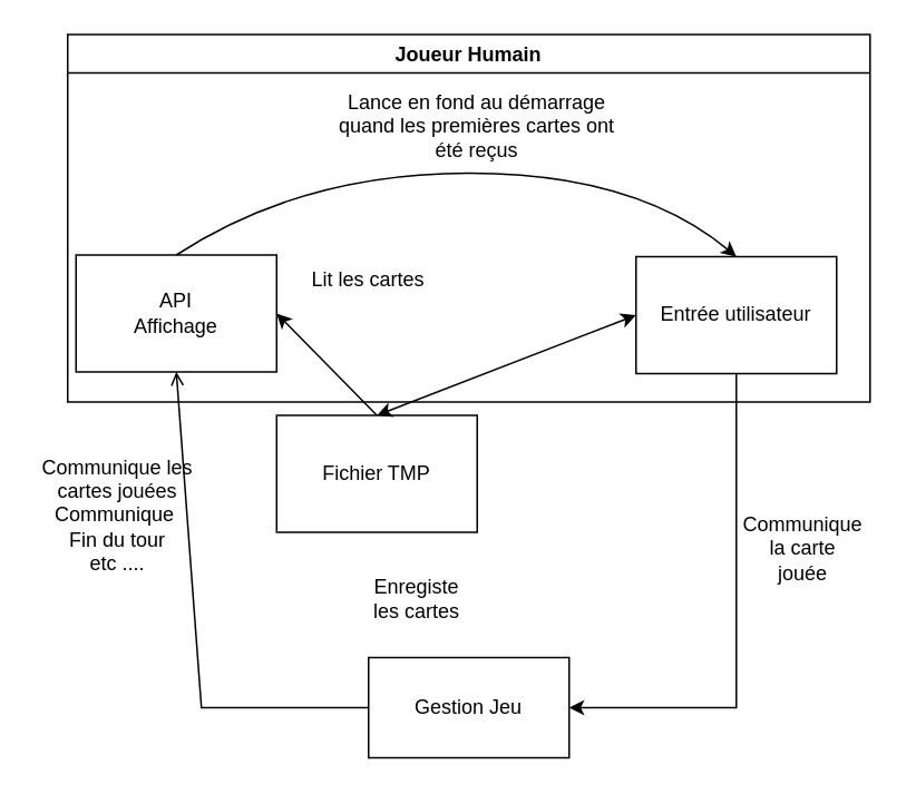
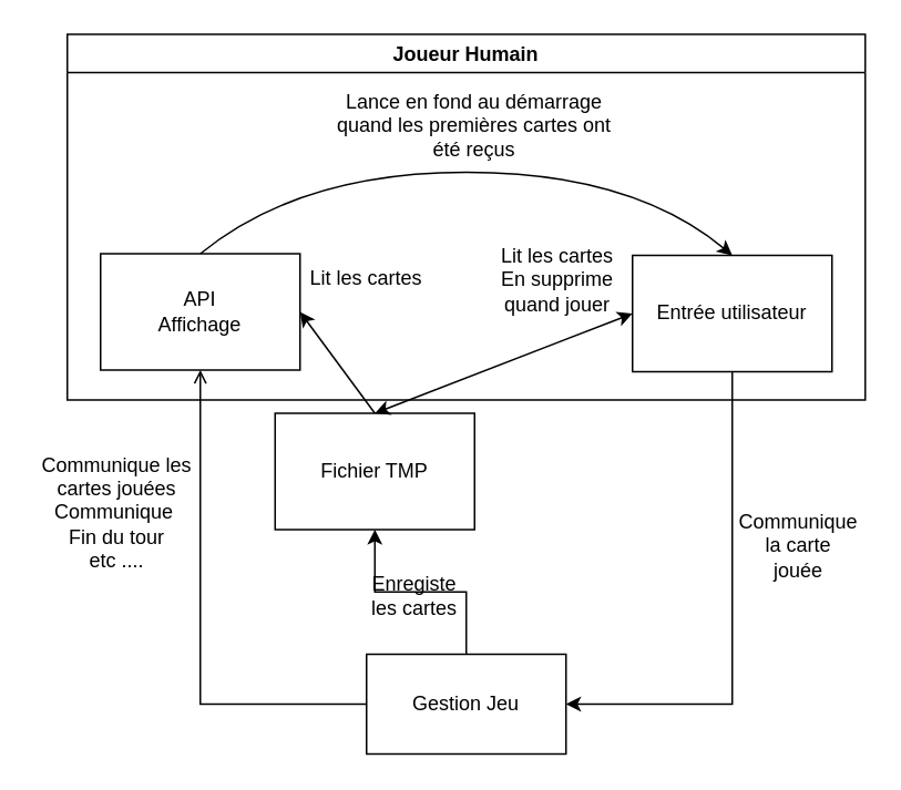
  <mxCell id="0" />
  <mxCell id="1" parent="0" />
+ <mxCell id="2" style="edgeStyle=orthogonalEdgeStyle;rounded=0;orthogonalLoop=1;jettySize=auto;html=1;exitX=0.5;exitY=0;exitDx=0;exitDy=0;entryX=0.5;entryY=1;entryDx=0;entryDy=0;" edge="1" parent="1" source="3" target="4"><mxGeometry relative="1" as="geometry" /></mxCell>
  <mxCell id="3" value="Gestion Jeu" style="rounded=0;whiteSpace=wrap;html=1;" vertex="1" parent="1"><mxGeometry x="220" y="393" width="120" height="60" as="geometry" /></mxCell>
  <mxCell id="4" value="Fichier TMP" style="rounded=0;whiteSpace=wrap;html=1;" vertex="1" parent="1"><mxGeometry x="165" y="248" width="120" height="70" as="geometry" /></mxCell>
- <mxCell id="5" value="API&lt;br&gt;Affichage" style="rounded=0;whiteSpace=wrap;html=1;" vertex="1" parent="1"><mxGeometry x="45" y="152" width="120" height="70" as="geometry" /></mxCell>
+ <mxCell id="5" value="API&lt;br&gt;Affichage" style="rounded=0;whiteSpace=wrap;html=1;" vertex="1" parent="1"><mxGeometry x="60" y="152" width="120" height="70" as="geometry" /></mxCell>
  <mxCell id="6" value="Entrée utilisateur" style="rounded=0;whiteSpace=wrap;html=1;" vertex="1" parent="1"><mxGeometry x="380" y="153" width="120" height="70" as="geometry" /></mxCell>
  <mxCell id="7" value="" style="endArrow=open;html=1;rounded=0;entryX=0.5;entryY=1;entryDx=0;entryDy=0;exitX=0;exitY=0.5;exitDx=0;exitDy=0;" edge="1" parent="1" source="3" target="5"><mxGeometry width="50" height="50" relative="1" as="geometry"><mxPoint x="290" y="273" as="sourcePoint" /><mxPoint x="340" y="223" as="targetPoint" /><Array as="points"><mxPoint x="120" y="423" /></Array></mxGeometry></mxCell>
  <mxCell id="8" value="" style="endArrow=classic;html=1;rounded=0;exitX=0.5;exitY=1;exitDx=0;exitDy=0;entryX=1;entryY=0.5;entryDx=0;entryDy=0;" edge="1" parent="1" source="6" target="3"><mxGeometry width="50" height="50" relative="1" as="geometry"><mxPoint x="540" y="423" as="sourcePoint" /><mxPoint x="460" y="443" as="targetPoint" /><Array as="points"><mxPoint x="440" y="423" /></Array></mxGeometry></mxCell>
  <mxCell id="9" value="Enregiste les cartes" style="text;html=1;strokeColor=none;fillColor=none;align=center;verticalAlign=middle;whiteSpace=wrap;rounded=0;" vertex="1" parent="1"><mxGeometry x="219" y="343" width="60" height="30" as="geometry" /></mxCell>
  <mxCell id="10" value="Communique la carte jouée" style="text;html=1;strokeColor=none;fillColor=none;align=center;verticalAlign=middle;whiteSpace=wrap;rounded=0;" vertex="1" parent="1"><mxGeometry x="450" y="313" width="60" height="30" as="geometry" /></mxCell>
  <mxCell id="11" value="" style="endArrow=classic;html=1;rounded=0;exitX=0.5;exitY=0;exitDx=0;exitDy=0;entryX=1;entryY=0.5;entryDx=0;entryDy=0;" edge="1" parent="1" source="4" target="5"><mxGeometry width="50" height="50" relative="1" as="geometry"><mxPoint x="390" y="158" as="sourcePoint" /><mxPoint x="290" y="223" as="targetPoint" /></mxGeometry></mxCell>
  <mxCell id="12" value="" style="endArrow=classic;startArrow=classic;html=1;rounded=0;exitX=0.5;exitY=0;exitDx=0;exitDy=0;entryX=0;entryY=0.5;entryDx=0;entryDy=0;" edge="1" parent="1" source="4" target="6"><mxGeometry width="50" height="50" relative="1" as="geometry"><mxPoint x="370" y="263" as="sourcePoint" /><mxPoint x="420" y="213" as="targetPoint" /></mxGeometry></mxCell>
+ <mxCell id="13" value="Lit les cartes&lt;br&gt;En supprime quand jouer" style="text;html=1;strokeColor=none;fillColor=none;align=center;verticalAlign=middle;whiteSpace=wrap;rounded=0;" vertex="1" parent="1"><mxGeometry x="290" y="153" width="90" height="30" as="geometry" /></mxCell>
  <mxCell id="14" value="Lit les cartes" style="text;html=1;strokeColor=none;fillColor=none;align=center;verticalAlign=middle;whiteSpace=wrap;rounded=0;" vertex="1" parent="1"><mxGeometry x="180" y="152" width="80" height="30" as="geometry" /></mxCell>
  <mxCell id="15" value="Communique les cartes jouées&lt;br&gt;Communique&amp;nbsp;&lt;br&gt;Fin du tour&lt;br&gt;etc ...." style="text;html=1;strokeColor=none;fillColor=none;align=center;verticalAlign=middle;whiteSpace=wrap;rounded=0;" vertex="1" parent="1"><mxGeometry x="20" y="268" width="100" height="80" as="geometry" /></mxCell>
  <mxCell id="16" value="" style="curved=1;endArrow=classic;html=1;rounded=0;exitX=0.5;exitY=0;exitDx=0;exitDy=0;entryX=0.5;entryY=0;entryDx=0;entryDy=0;" edge="1" parent="1" source="5" target="6"><mxGeometry width="50" height="50" relative="1" as="geometry"><mxPoint x="240" y="113" as="sourcePoint" /><mxPoint x="290" y="63" as="targetPoint" /><Array as="points"><mxPoint x="180" y="103" /><mxPoint x="380" y="103" /></Array></mxGeometry></mxCell>
  <mxCell id="17" value="Lance en fond au démarrage quand les premières cartes ont été reçus" style="text;html=1;strokeColor=none;fillColor=none;align=center;verticalAlign=middle;whiteSpace=wrap;rounded=0;" vertex="1" parent="1"><mxGeometry x="200" y="60" width="170" height="30" as="geometry" /></mxCell>
  <mxCell id="18" value="Joueur Humain" style="swimlane;startSize=23;" vertex="1" parent="1"><mxGeometry x="40" y="20" width="480" height="220" as="geometry" /></mxCell>
